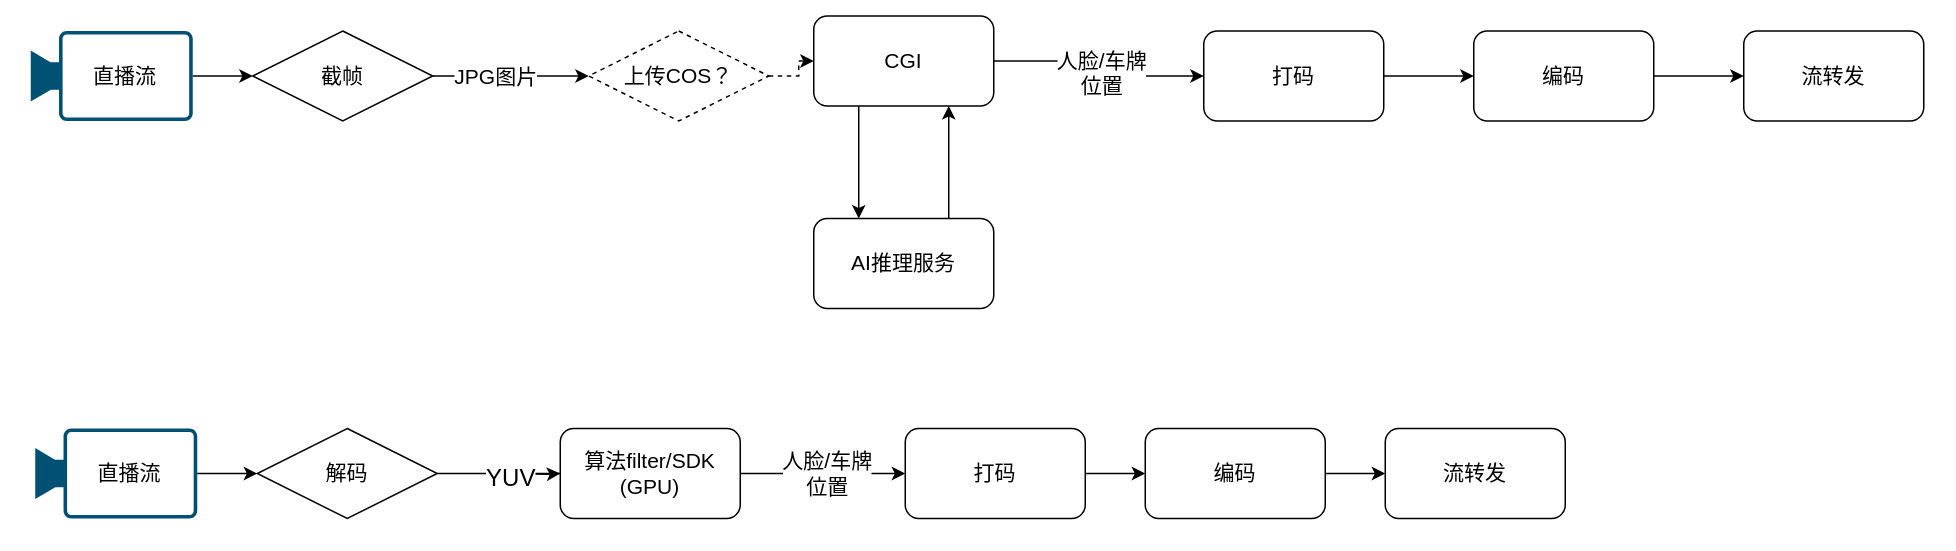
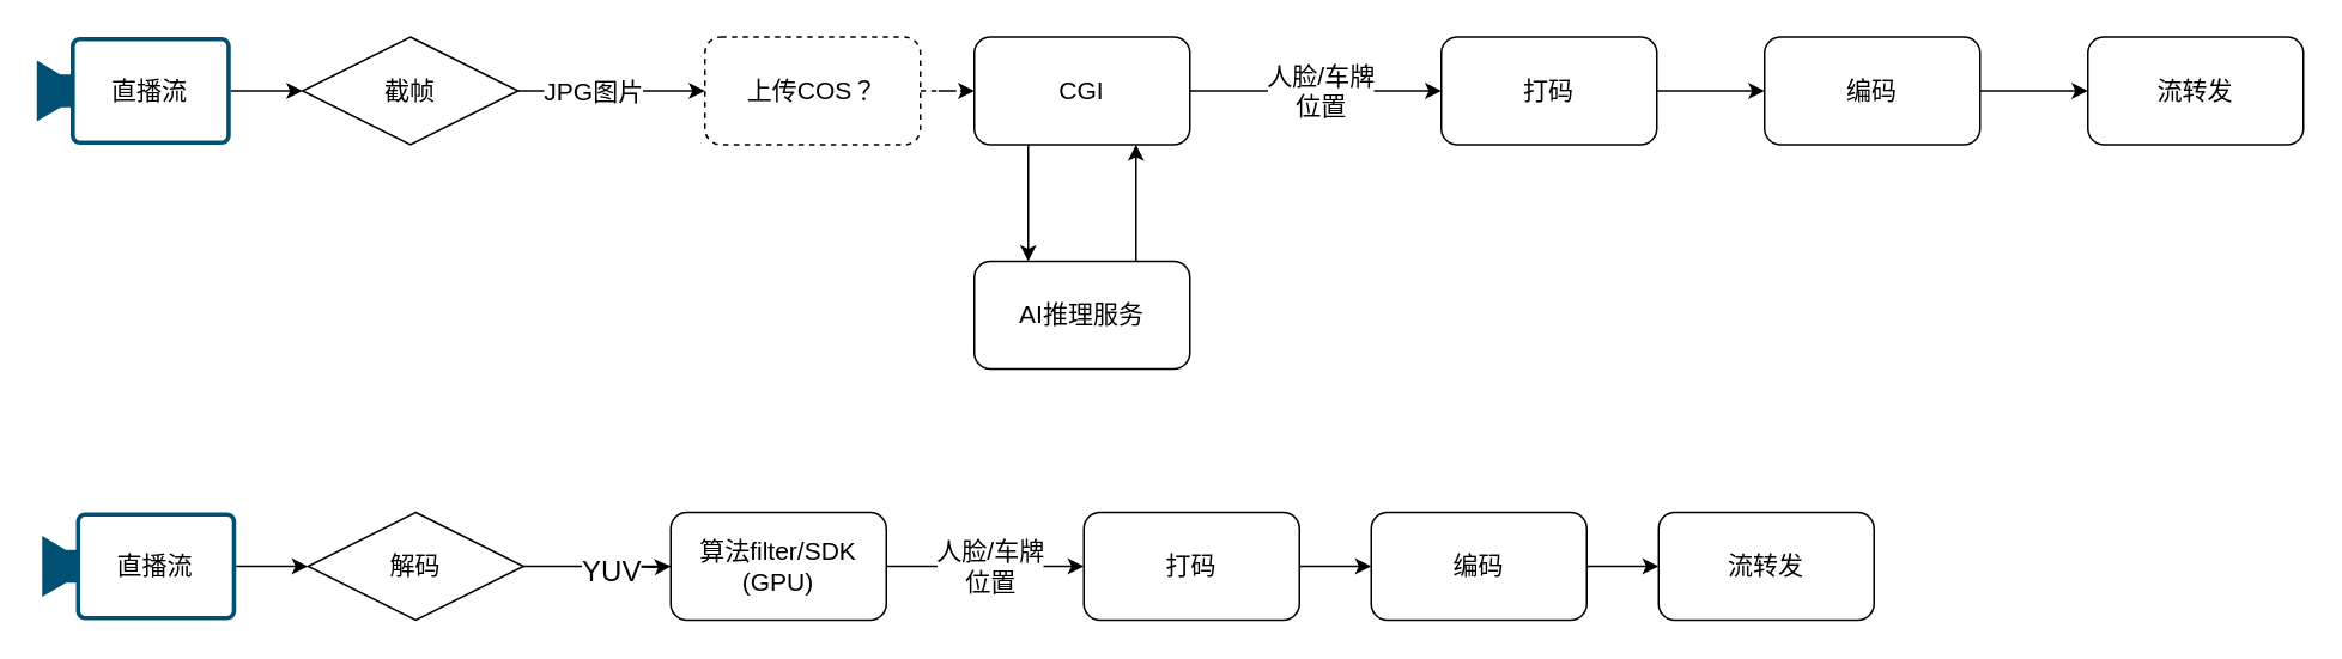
  <mxCell id="0" />
  <mxCell id="1" parent="0" />
  <mxCell id="2" value="直播流" style="rounded=0;whiteSpace=wrap;html=1;strokeColor=none;fontSize=14;" vertex="1" parent="1"><mxGeometry x="58" y="25" width="50" height="50" as="geometry" /></mxCell>
  <mxCell id="3" value="" style="edgeStyle=orthogonalEdgeStyle;rounded=0;orthogonalLoop=1;jettySize=auto;html=1;fontSize=14;dashed=1;" edge="1" parent="1" source="13" target="10"><mxGeometry relative="1" as="geometry" /></mxCell>
  <mxCell id="4" value="截帧" style="rhombus;whiteSpace=wrap;html=1;fontSize=14;" vertex="1" parent="1"><mxGeometry x="168" y="20" width="120" height="60" as="geometry" /></mxCell>
  <mxCell id="5" value="" style="edgeStyle=orthogonalEdgeStyle;rounded=0;orthogonalLoop=1;jettySize=auto;html=1;fontSize=14;" edge="1" parent="1" source="6" target="4"><mxGeometry relative="1" as="geometry" /></mxCell>
  <mxCell id="6" value="" style="points=[[0,0.5,0],[0.19,0.02,0],[0.59,0,0],[0.985,0.02,0],[1,0.5,0],[0.985,0.98,0],[0.59,1,0],[0.19,0.98,0]];verticalLabelPosition=bottom;sketch=0;html=1;verticalAlign=top;aspect=fixed;align=center;pointerEvents=1;shape=mxgraph.cisco19.camera;fillColor=#005073;strokeColor=none;fontSize=14;" vertex="1" parent="1"><mxGeometry x="20" y="20" width="108" height="60" as="geometry" /></mxCell>
  <mxCell id="7" value="" style="edgeStyle=orthogonalEdgeStyle;rounded=0;orthogonalLoop=1;jettySize=auto;html=1;" edge="1" parent="1" source="10" target="14"><mxGeometry relative="1" as="geometry"><Array as="points"><mxPoint x="572" y="105" /><mxPoint x="572" y="105" /></Array></mxGeometry></mxCell>
  <mxCell id="8" value="" style="edgeStyle=orthogonalEdgeStyle;rounded=0;orthogonalLoop=1;jettySize=auto;html=1;" edge="1" parent="1" source="10" target="16"><mxGeometry relative="1" as="geometry" /></mxCell>
  <mxCell id="9" value="人脸/车牌&lt;br&gt;位置" style="edgeLabel;html=1;align=center;verticalAlign=middle;resizable=0;points=[];fontSize=14;" vertex="1" connectable="0" parent="8"><mxGeometry x="0.033" y="1" relative="1" as="geometry"><mxPoint as="offset" /></mxGeometry></mxCell>
- <mxCell id="10" value="CGI" style="whiteSpace=wrap;html=1;rounded=1;fontSize=14;" vertex="1" parent="1"><mxGeometry x="542" y="10" width="120" height="60" as="geometry" /></mxCell>
+ <mxCell id="10" value="CGI" style="whiteSpace=wrap;html=1;rounded=1;fontSize=14;" vertex="1" parent="1"><mxGeometry x="542" y="20" width="120" height="60" as="geometry" /></mxCell>
  <mxCell id="11" value="" style="edgeStyle=orthogonalEdgeStyle;rounded=0;orthogonalLoop=1;jettySize=auto;html=1;fontSize=14;" edge="1" parent="1" source="4" target="13"><mxGeometry relative="1" as="geometry"><mxPoint x="318" y="50" as="sourcePoint" /><mxPoint x="478" y="50" as="targetPoint" /></mxGeometry></mxCell>
  <mxCell id="12" value="JPG图片" style="edgeLabel;html=1;align=center;verticalAlign=middle;resizable=0;points=[];fontSize=14;" vertex="1" connectable="0" parent="11"><mxGeometry x="-0.211" relative="1" as="geometry"><mxPoint as="offset" /></mxGeometry></mxCell>
- <mxCell id="13" value="上传COS？" style="rhombus;whiteSpace=wrap;html=1;dashed=1;fontSize=14;" vertex="1" parent="1"><mxGeometry x="392" y="20" width="120" height="60" as="geometry" /></mxCell>
+ <mxCell id="13" value="上传COS？" style="whiteSpace=wrap;html=1;rounded=1;dashed=1;fontSize=14;" vertex="1" parent="1"><mxGeometry x="392" y="20" width="120" height="60" as="geometry" /></mxCell>
  <mxCell id="14" value="AI推理服务" style="whiteSpace=wrap;html=1;rounded=1;fontSize=14;" vertex="1" parent="1"><mxGeometry x="542" y="145" width="120" height="60" as="geometry" /></mxCell>
  <mxCell id="15" value="" style="edgeStyle=orthogonalEdgeStyle;rounded=0;orthogonalLoop=1;jettySize=auto;html=1;" edge="1" parent="1" source="16" target="19"><mxGeometry relative="1" as="geometry" /></mxCell>
  <mxCell id="16" value="打码" style="whiteSpace=wrap;html=1;rounded=1;fontSize=14;" vertex="1" parent="1"><mxGeometry x="802" y="20" width="120" height="60" as="geometry" /></mxCell>
  <mxCell id="17" value="" style="edgeStyle=orthogonalEdgeStyle;rounded=0;orthogonalLoop=1;jettySize=auto;html=1;exitX=0.75;exitY=0;exitDx=0;exitDy=0;entryX=0.75;entryY=1;entryDx=0;entryDy=0;" edge="1" parent="1" source="14" target="10"><mxGeometry relative="1" as="geometry"><mxPoint x="562" y="285" as="sourcePoint" /><mxPoint x="582" y="155" as="targetPoint" /><Array as="points" /></mxGeometry></mxCell>
  <mxCell id="18" value="" style="edgeStyle=orthogonalEdgeStyle;rounded=0;orthogonalLoop=1;jettySize=auto;html=1;" edge="1" parent="1" source="19" target="20"><mxGeometry relative="1" as="geometry" /></mxCell>
  <mxCell id="19" value="编码" style="whiteSpace=wrap;html=1;rounded=1;fontSize=14;" vertex="1" parent="1"><mxGeometry x="982" y="20" width="120" height="60" as="geometry" /></mxCell>
  <mxCell id="20" value="流转发" style="whiteSpace=wrap;html=1;rounded=1;fontSize=14;" vertex="1" parent="1"><mxGeometry x="1162" y="20" width="120" height="60" as="geometry" /></mxCell>
  <mxCell id="21" value="直播流" style="rounded=0;whiteSpace=wrap;html=1;strokeColor=none;fontSize=14;" vertex="1" parent="1"><mxGeometry x="61" y="290" width="50" height="50" as="geometry" /></mxCell>
  <mxCell id="22" value="" style="edgeStyle=orthogonalEdgeStyle;rounded=0;orthogonalLoop=1;jettySize=auto;html=1;fontSize=14;" edge="1" parent="1" target="28"><mxGeometry relative="1" as="geometry"><mxPoint x="343" y="315" as="sourcePoint" /></mxGeometry></mxCell>
  <mxCell id="23" value="解码" style="rhombus;whiteSpace=wrap;html=1;fontSize=14;" vertex="1" parent="1"><mxGeometry x="171" y="285" width="120" height="60" as="geometry" /></mxCell>
  <mxCell id="24" value="" style="edgeStyle=orthogonalEdgeStyle;rounded=0;orthogonalLoop=1;jettySize=auto;html=1;fontSize=14;" edge="1" parent="1" source="25" target="23"><mxGeometry relative="1" as="geometry" /></mxCell>
  <mxCell id="25" value="" style="points=[[0,0.5,0],[0.19,0.02,0],[0.59,0,0],[0.985,0.02,0],[1,0.5,0],[0.985,0.98,0],[0.59,1,0],[0.19,0.98,0]];verticalLabelPosition=bottom;sketch=0;html=1;verticalAlign=top;aspect=fixed;align=center;pointerEvents=1;shape=mxgraph.cisco19.camera;fillColor=#005073;strokeColor=none;fontSize=14;" vertex="1" parent="1"><mxGeometry x="23" y="285" width="108" height="60" as="geometry" /></mxCell>
  <mxCell id="26" value="" style="edgeStyle=orthogonalEdgeStyle;rounded=0;orthogonalLoop=1;jettySize=auto;html=1;" edge="1" parent="1" source="28" target="32"><mxGeometry relative="1" as="geometry" /></mxCell>
  <mxCell id="27" value="人脸/车牌&lt;br&gt;位置" style="edgeLabel;html=1;align=center;verticalAlign=middle;resizable=0;points=[];fontSize=14;" vertex="1" connectable="0" parent="26"><mxGeometry x="0.033" y="1" relative="1" as="geometry"><mxPoint as="offset" /></mxGeometry></mxCell>
  <mxCell id="28" value="算法filter/SDK&lt;br&gt;(GPU)" style="whiteSpace=wrap;html=1;rounded=1;fontSize=14;" vertex="1" parent="1"><mxGeometry x="373" y="285" width="120" height="60" as="geometry" /></mxCell>
  <mxCell id="29" value="" style="edgeStyle=orthogonalEdgeStyle;rounded=0;orthogonalLoop=1;jettySize=auto;html=1;fontSize=14;entryX=0;entryY=0.5;entryDx=0;entryDy=0;endArrow=none;" edge="1" parent="1" source="23" target="28"><mxGeometry relative="1" as="geometry"><mxPoint x="321" y="315" as="sourcePoint" /><mxPoint x="321" y="315" as="targetPoint" /></mxGeometry></mxCell>
  <mxCell id="30" value="YUV" style="edgeLabel;html=1;align=center;verticalAlign=middle;resizable=0;points=[];fontSize=16;" vertex="1" connectable="0" parent="29"><mxGeometry x="0.167" y="-2" relative="1" as="geometry"><mxPoint as="offset" /></mxGeometry></mxCell>
  <mxCell id="31" value="" style="edgeStyle=orthogonalEdgeStyle;rounded=0;orthogonalLoop=1;jettySize=auto;html=1;" edge="1" parent="1" source="32" target="34"><mxGeometry relative="1" as="geometry" /></mxCell>
  <mxCell id="32" value="打码" style="whiteSpace=wrap;html=1;rounded=1;fontSize=14;" vertex="1" parent="1"><mxGeometry x="603" y="285" width="120" height="60" as="geometry" /></mxCell>
  <mxCell id="33" value="" style="edgeStyle=orthogonalEdgeStyle;rounded=0;orthogonalLoop=1;jettySize=auto;html=1;" edge="1" parent="1" source="34" target="35"><mxGeometry relative="1" as="geometry" /></mxCell>
  <mxCell id="34" value="编码" style="whiteSpace=wrap;html=1;rounded=1;fontSize=14;" vertex="1" parent="1"><mxGeometry x="763" y="285" width="120" height="60" as="geometry" /></mxCell>
  <mxCell id="35" value="流转发" style="whiteSpace=wrap;html=1;rounded=1;fontSize=14;" vertex="1" parent="1"><mxGeometry x="923" y="285" width="120" height="60" as="geometry" /></mxCell>
